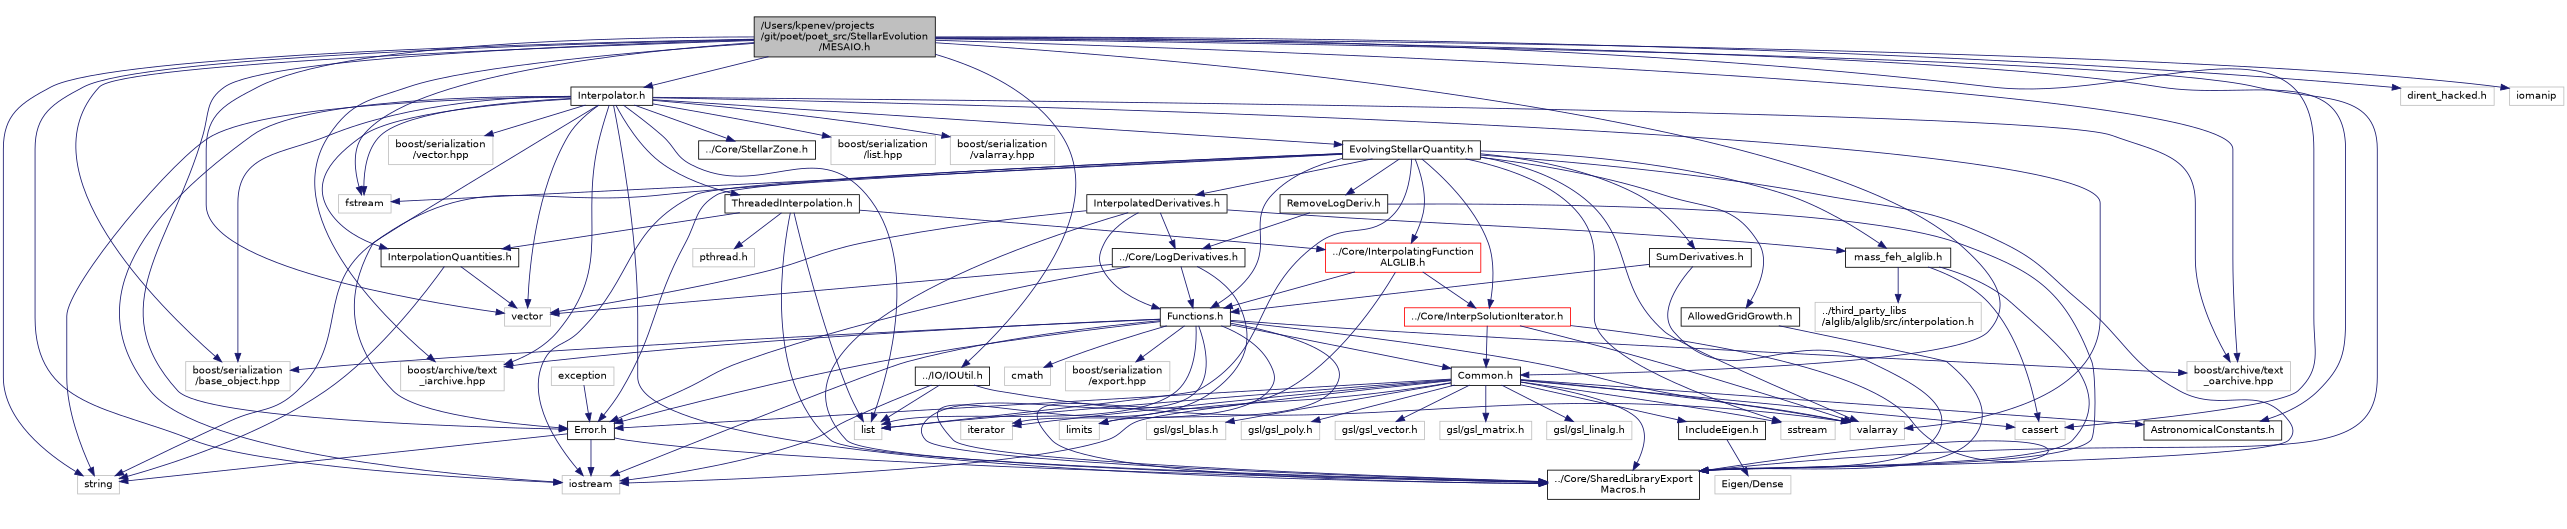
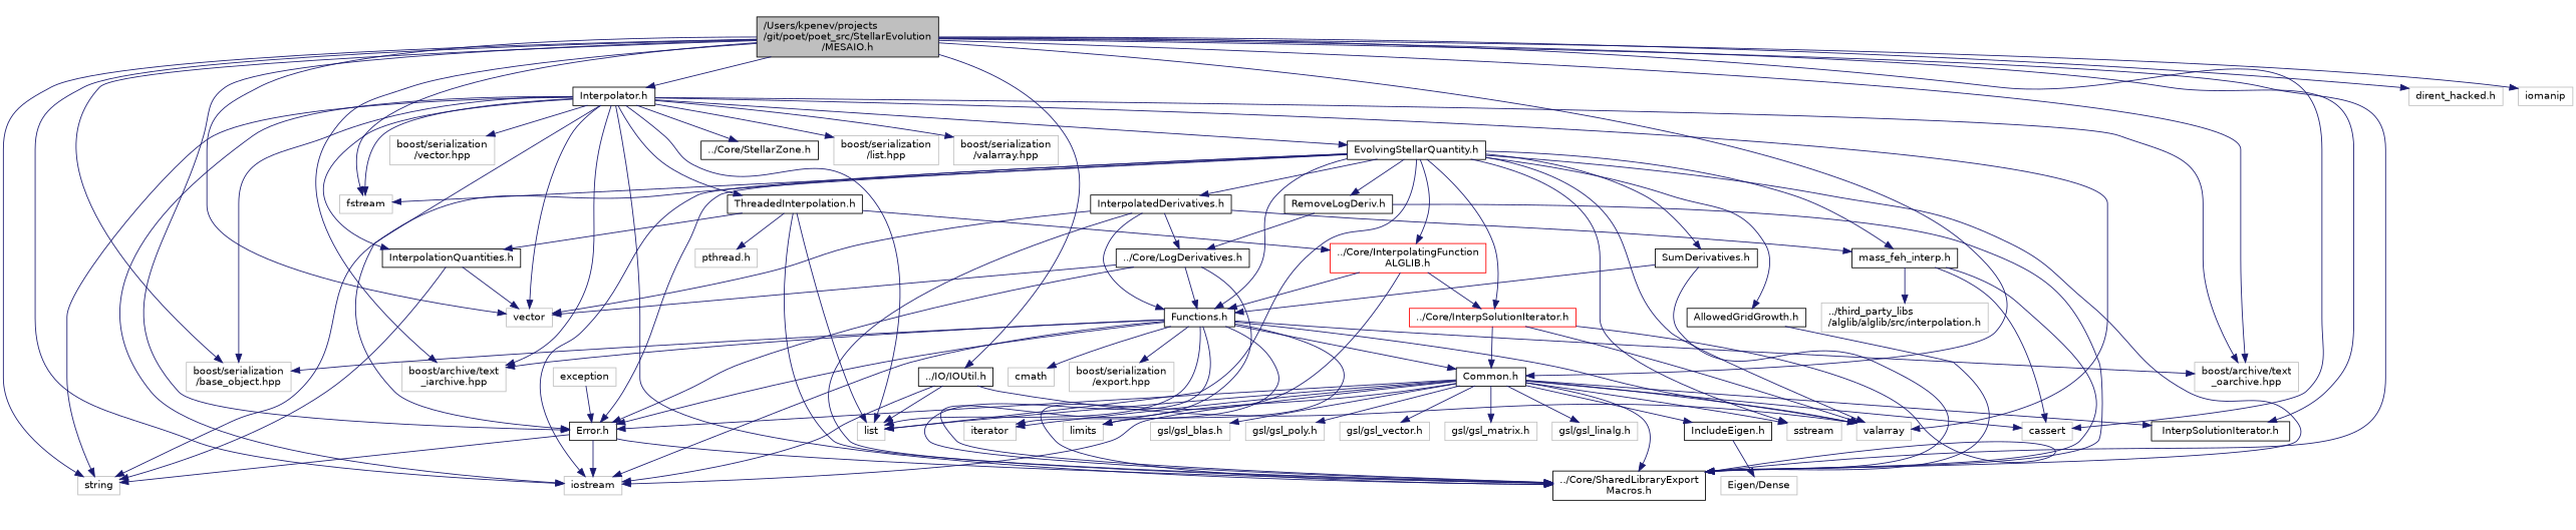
  digraph {
    node [color=grey75 fillcolor=white fontname=Helvetica fontsize=12 shape=record style=filled]
    edge [color=midnightblue fontname=Helvetica fontsize=12 labelfontname=Helvetica labelfontsize=12 style=solid]
    n1 [color=black fillcolor=grey75 fontcolor=black height=0.2 label="/Users/kpenev/projects\l/git/poet/poet_src/StellarEvolution\l/MESAIO.h" width=0.4]
    n2 [color=black height=0.2 label="../Core/SharedLibraryExport\lMacros.h" width=0.4]
    n3 [color=black height=0.2 label="Interpolator.h" width=0.4]
    n4 [color=black height=0.2 label="Common.h" width=0.4]
    n5 [height=0.2 label=iostream width=0.4]
    n6 [height=0.2 label=cassert width=0.4]
    n7 [color=black height=0.2 label="Error.h" width=0.4]
    n8 [height=0.2 label=string width=0.4]
-   n9 [color=black height=0.2 label="AstronomicalConstants.h" width=0.4]
+   n9 [color=black height=0.2 label="InterpSolutionIterator.h" width=0.4]
    n10 [height=0.2 label="boost/serialization\l/base_object.hpp" width=0.4]
    n11 [height=0.2 label="boost/archive/text\l_oarchive.hpp" width=0.4]
    n12 [height=0.2 label="boost/archive/text\l_iarchive.hpp" width=0.4]
    n13 [height=0.2 label=vector width=0.4]
    n14 [height=0.2 label=fstream width=0.4]
    n15 [color=black height=0.2 label="../IO/IOUtil.h" width=0.4]
    n16 [height=0.2 label="dirent_hacked.h" width=0.4]
    n17 [height=0.2 label=iomanip width=0.4]
    n18 [color=black height=0.2 label="EvolvingStellarQuantity.h" width=0.4]
    n19 [height=0.2 label=list width=0.4]
    n20 [height=0.2 label=valarray width=0.4]
    n21 [color=black height=0.2 label="InterpolationQuantities.h" width=0.4]
    n22 [color=black height=0.2 label="ThreadedInterpolation.h" width=0.4]
    n23 [color=black height=0.2 label="../Core/StellarZone.h" width=0.4]
    n24 [height=0.2 label="boost/serialization\l/list.hpp" width=0.4]
    n25 [height=0.2 label="boost/serialization\l/valarray.hpp" width=0.4]
    n26 [height=0.2 label="boost/serialization\l/vector.hpp" width=0.4]
    n27 [height=0.2 label=sstream width=0.4]
    n28 [height=0.2 label=limits width=0.4]
    n29 [height=0.2 label=iterator width=0.4]
    n30 [height=0.2 label="gsl/gsl_vector.h" width=0.4]
    n31 [height=0.2 label="gsl/gsl_matrix.h" width=0.4]
    n32 [height=0.2 label="gsl/gsl_linalg.h" width=0.4]
    n33 [height=0.2 label="gsl/gsl_blas.h" width=0.4]
    n34 [height=0.2 label="gsl/gsl_poly.h" width=0.4]
    n35 [color=black height=0.2 label="IncludeEigen.h" width=0.4]
    n36 [color=black height=0.2 label="AllowedGridGrowth.h" width=0.4]
    n37 [color=black height=0.2 label="RemoveLogDeriv.h" width=0.4]
    n38 [color=black height=0.2 label="Functions.h" width=0.4]
    n39 [color=black height=0.2 label="SumDerivatives.h" width=0.4]
    n40 [color=black height=0.2 label="InterpolatedDerivatives.h" width=0.4]
-   n41 [color=black height=0.2 label="mass_feh_alglib.h" width=0.4]
+   n41 [color=black height=0.2 label="mass_feh_interp.h" width=0.4]
    n42 [color=red height=0.2 label="../Core/InterpSolutionIterator.h" width=0.4]
    n43 [color=red height=0.2 label="../Core/InterpolatingFunction\lALGLIB.h" width=0.4]
    n44 [height=0.2 label="pthread.h" width=0.4]
    n45 [color=black height=0.2 label="../Core/LogDerivatives.h" width=0.4]
    n46 [height=0.2 label=cmath width=0.4]
    n47 [height=0.2 label="boost/serialization\l/export.hpp" width=0.4]
    n48 [height=0.2 label="../third_party_libs\l/alglib/alglib/src/interpolation.h" width=0.4]
    n49 [height=0.2 label="Eigen/Dense" width=0.4]
    n50 [height=0.2 label=exception width=0.4]
    n1 -> n2
    n1 -> n3
    n1 -> n4
    n1 -> n5
    n1 -> n6
    n1 -> n7
    n1 -> n8
    n1 -> n9
    n1 -> n10
    n1 -> n11
    n1 -> n12
    n1 -> n13
    n1 -> n14
    n1 -> n15
    n1 -> n16
    n1 -> n17
    n3 -> n2
    n3 -> n5
    n3 -> n7
    n3 -> n8
    n3 -> n10
    n3 -> n11
    n3 -> n12
    n3 -> n13
    n3 -> n14
    n3 -> n18
    n3 -> n19
    n3 -> n20
    n3 -> n21
    n3 -> n22
    n3 -> n23
    n3 -> n24
    n3 -> n25
    n3 -> n26
    n4 -> n2
    n4 -> n5
    n4 -> n6
    n4 -> n7
    n4 -> n9
    n4 -> n19
    n4 -> n20
    n4 -> n27
    n4 -> n28
    n4 -> n29
    n4 -> n30
    n4 -> n31
    n4 -> n32
    n4 -> n33
    n4 -> n34
    n4 -> n35
    n7 -> n2
    n7 -> n5
    n7 -> n8
    n15 -> n5
    n15 -> n19
    n15 -> n20
    n18 -> n2
    n18 -> n5
    n18 -> n7
    n18 -> n8
    n18 -> n14
    n18 -> n19
    n18 -> n20
    n18 -> n27
    n18 -> n36
    n18 -> n37
    n18 -> n38
    n18 -> n39
    n18 -> n40
    n18 -> n41
    n18 -> n42
    n18 -> n43
    n21 -> n8
    n21 -> n13
    n22 -> n2
    n22 -> n19
    n22 -> n21
    n22 -> n43
    n22 -> n44
    n35 -> n49
    n36 -> n2
    n37 -> n2
    n37 -> n45
    n38 -> n2
    n38 -> n4
    n38 -> n5
    n38 -> n7
    n38 -> n10
    n38 -> n11
    n38 -> n12
    n38 -> n19
    n38 -> n20
    n38 -> n28
    n38 -> n29
    n38 -> n46
    n38 -> n47
    n39 -> n2
    n39 -> n38
    n40 -> n2
    n40 -> n13
    n40 -> n38
    n40 -> n41
    n40 -> n45
    n41 -> n2
    n41 -> n6
    n41 -> n48
    n42 -> n2
    n42 -> n4
    n42 -> n20
    n43 -> n2
    n43 -> n38
    n43 -> n42
    n45 -> n2
    n45 -> n7
    n45 -> n13
    n45 -> n38
    n50 -> n7
  }
